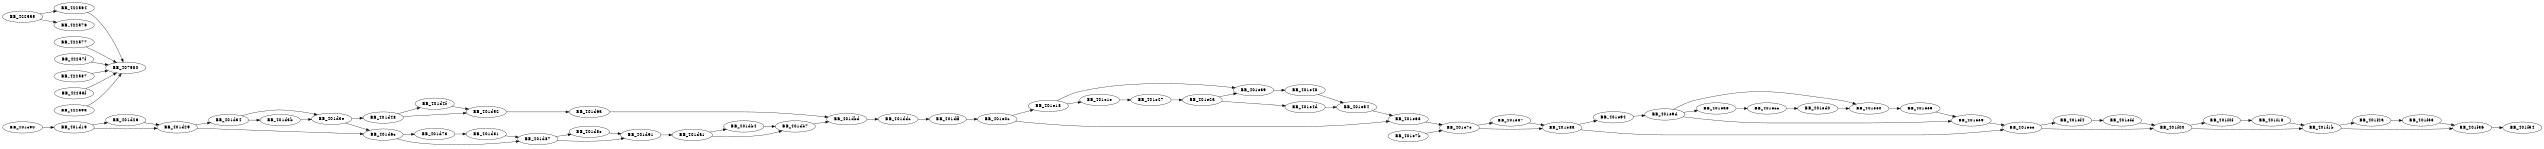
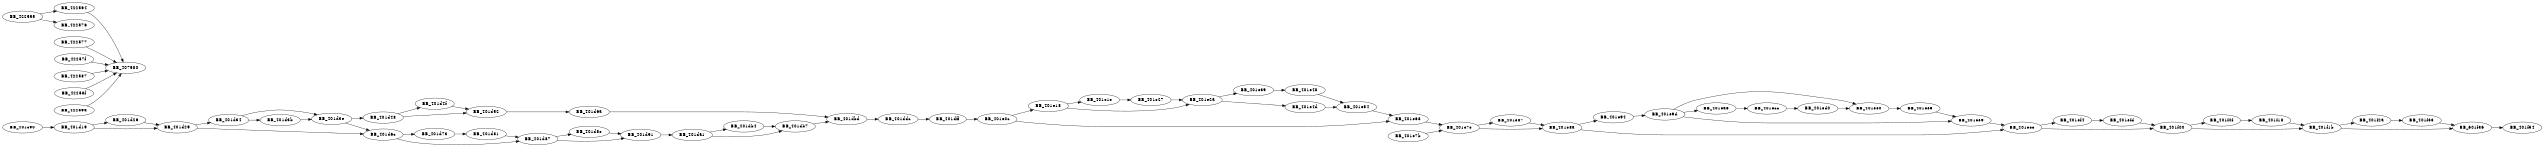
  digraph {
    rankdir=LR
    BB_401c90
    BB_401d19
    BB_401d26
    BB_401d29
    BB_401d34
    BB_401d6c
    BB_401d3b
    BB_401d3e
    BB_401d73
    BB_401d87
    BB_401d48
    BB_401d81
    BB_401d8e
    BB_401d91
    BB_401d4f
    BB_401d52
    BB_401d6a
    BB_401dbd
    BB_401ddc
    BB_401dff
    BB_401da1
    BB_401db4
    BB_401db7
    BB_401e0c
    BB_401e18
    BB_401e68
    BB_401e1e
    BB_401e2a
    BB_401e7e
    BB_401e27
    BB_401e39
    BB_401e4d
    BB_401e87
    BB_401e8a
    BB_401e48
    BB_401e54
    BB_401e7b
    BB_401e94
    BB_401eee
    BB_401e9d
    BB_401ef4
    BB_401f00
    BB_401ea6
    BB_401ee9
    BB_401ee0
    BB_401efd
    BB_401f0f
    BB_401f1b
    BB_401ecc
    BB_401ed0
    BB_401ee6
    BB_401f18
    BB_401f2a
-   BB_401f36
+   BB_401f36 [label=BB_601f36]
    BB_401f33
    BB_401f54
    BB_422555
    BB_422564
    BB_422576
    BB_407580
    BB_422577
    BB_42257f
    BB_422587
    BB_42258f
    BB_42259a
    BB_401c90 -> BB_401d19
    BB_401d19 -> BB_401d26
    BB_401d19 -> BB_401d29
    BB_401d26 -> BB_401d29
    BB_401d29 -> BB_401d34
    BB_401d29 -> BB_401d6c
    BB_401d34 -> BB_401d3b
    BB_401d34 -> BB_401d3e
    BB_401d6c -> BB_401d73
    BB_401d6c -> BB_401d87
    BB_401d3b -> BB_401d3e
    BB_401d3e -> BB_401d6c
    BB_401d3e -> BB_401d48
    BB_401d73 -> BB_401d81
    BB_401d87 -> BB_401d8e
    BB_401d87 -> BB_401d91
    BB_401d48 -> BB_401d4f
    BB_401d48 -> BB_401d52
    BB_401d81 -> BB_401d87
    BB_401d8e -> BB_401d91
    BB_401d91 -> BB_401da1
    BB_401d4f -> BB_401d52
    BB_401d52 -> BB_401d6a
    BB_401d6a -> BB_401dbd
    BB_401dbd -> BB_401ddc
    BB_401ddc -> BB_401dff
    BB_401dff -> BB_401e0c
    BB_401da1 -> BB_401db4
    BB_401da1 -> BB_401db7
    BB_401db4 -> BB_401db7
    BB_401db7 -> BB_401dbd
    BB_401e0c -> BB_401e18
    BB_401e0c -> BB_401e68
    BB_401e18 -> BB_401e1e
-   BB_401e18 -> BB_401e39
+   BB_401e18 -> BB_401e2a
    BB_401e68 -> BB_401e7e
    BB_401e1e -> BB_401e27
    BB_401e2a -> BB_401e39
    BB_401e2a -> BB_401e4d
    BB_401e7e -> BB_401e87
    BB_401e7e -> BB_401e8a
    BB_401e27 -> BB_401e2a
    BB_401e39 -> BB_401e48
    BB_401e4d -> BB_401e54
    BB_401e87 -> BB_401e8a
    BB_401e8a -> BB_401e94
    BB_401e8a -> BB_401eee
    BB_401e48 -> BB_401e54
    BB_401e54 -> BB_401e68
    BB_401e7b -> BB_401e7e
    BB_401e94 -> BB_401e9d
    BB_401eee -> BB_401ef4
    BB_401eee -> BB_401f00
    BB_401e9d -> BB_401ea6
    BB_401e9d -> BB_401ee9
    BB_401e9d -> BB_401ee0
    BB_401ef4 -> BB_401efd
    BB_401f00 -> BB_401f0f
    BB_401f00 -> BB_401f1b
    BB_401ea6 -> BB_401ecc
    BB_401ee9 -> BB_401eee
    BB_401ee0 -> BB_401ee6
    BB_401efd -> BB_401f00
    BB_401f0f -> BB_401f18
    BB_401f1b -> BB_401f2a
    BB_401f1b -> BB_401f36
    BB_401ecc -> BB_401ed0
    BB_401ed0 -> BB_401ee0
    BB_401ee6 -> BB_401ee9
    BB_401f18 -> BB_401f1b
    BB_401f2a -> BB_401f33
    BB_401f36 -> BB_401f54
    BB_401f33 -> BB_401f36
    BB_422555 -> BB_422564
    BB_422555 -> BB_422576
    BB_422564 -> BB_407580
    BB_422577 -> BB_407580
    BB_42257f -> BB_407580
    BB_422587 -> BB_407580
    BB_42258f -> BB_407580
    BB_42259a -> BB_407580
  }
